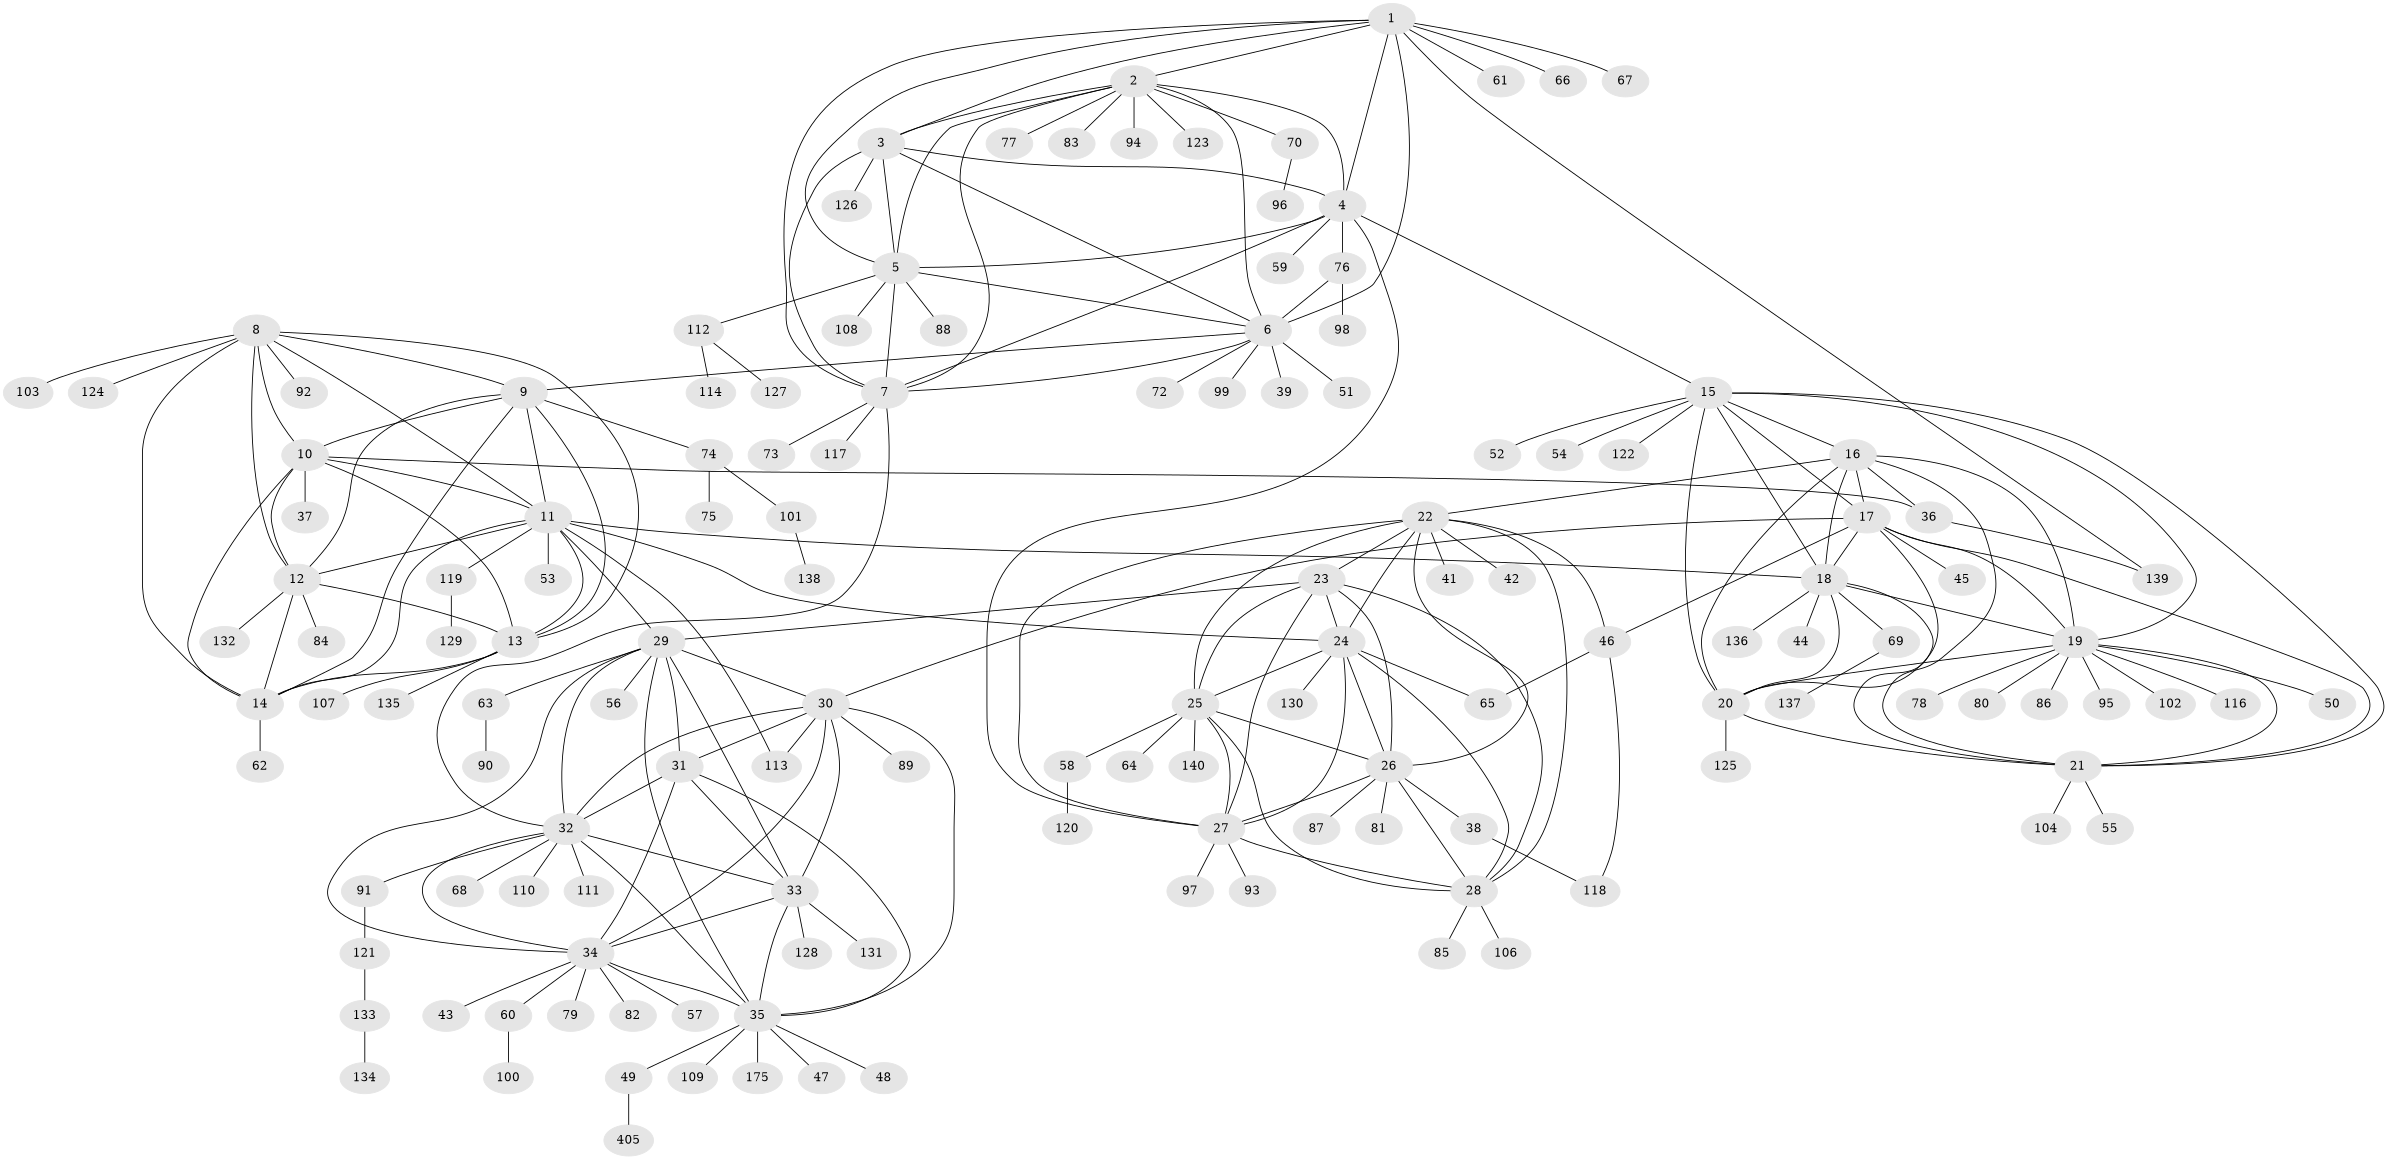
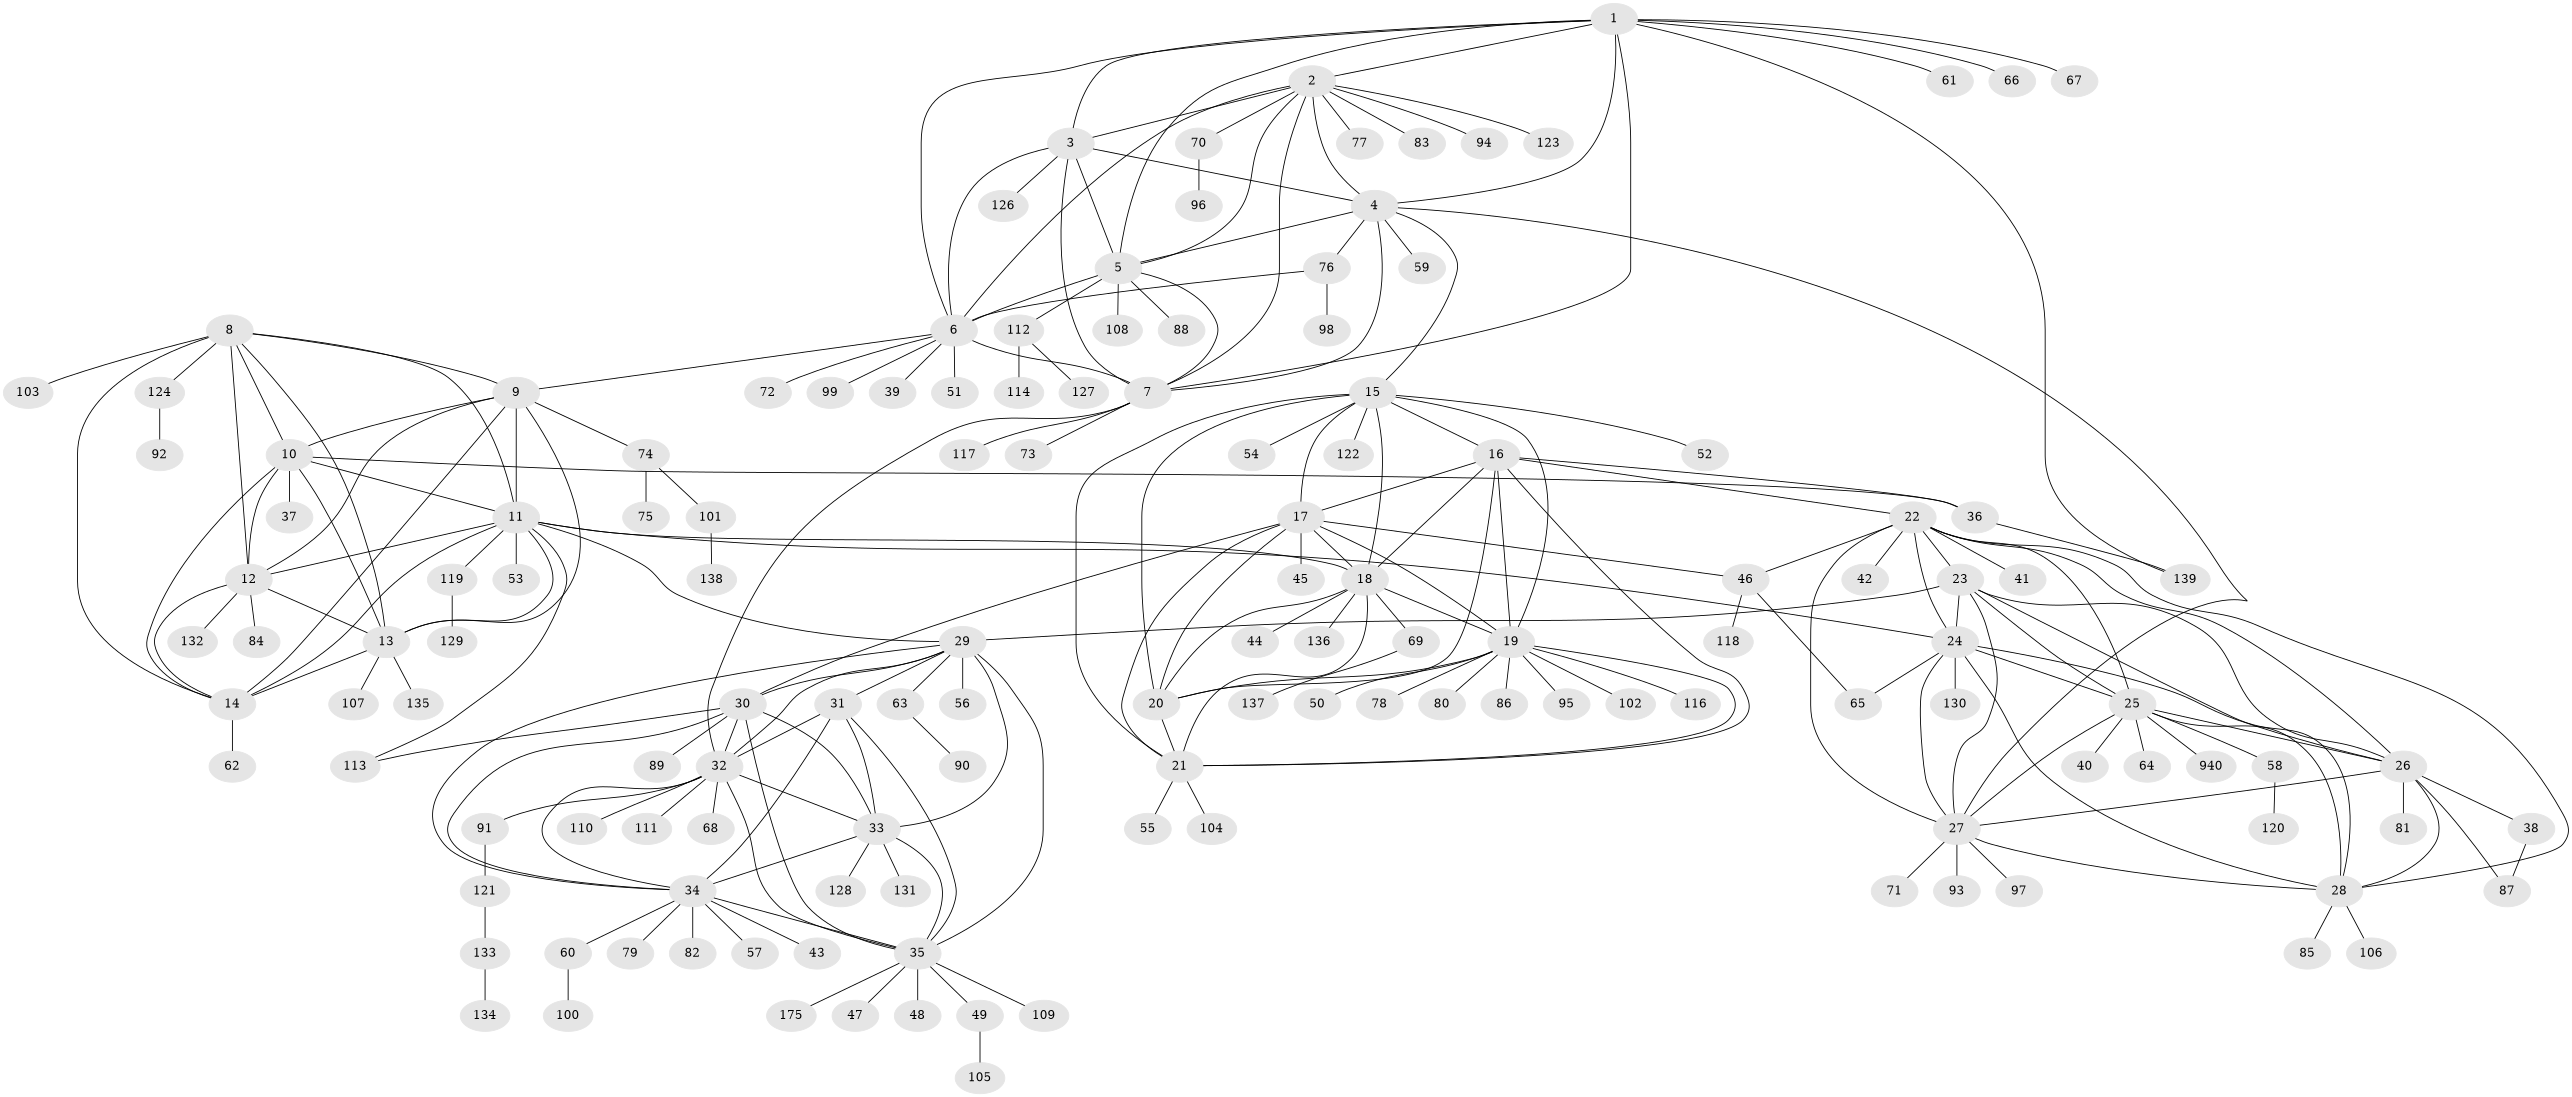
  graph {
    node [color=gray90 style=filled]
    1
    2
    3
    4
    5
    6
    7
    61
    66
    67
    139
    70
    77
    83
    94
    123
    126
    15
    27
    59
    76
    88
    108
    112
    9
    39
    51
    72
    99
    32
    73
    117
    96
    18
    16
    17
    19
    20
    21
    52
    54
    122
    28
+   71
    93
    97
    98
    114
    127
    10
    11
    12
    13
    14
    74
    33
    34
    35
    68
    91
    110
    111
    8
    92
    103
    124
    36
    37
    24
    29
    53
    113
    119
    84
    132
    107
    135
    62
    75
    101
    44
    69
    136
    25
    26
    65
    130
    30
    31
    56
    63
    129
    22
    45
    46
    50
    78
    80
    86
    95
    102
    116
-   125
    55
    104
    23
    41
    42
    89
    118
    137
+   40
    58
    64
-   140
+   140 [label=940]
    38
    81
    87
    85
    106
    120
    128
    131
    43
    57
    60
    79
    82
    47
    48
    49
    109
    n133 [label=175]
    90
    121
    100
-   105 [label=405]
+   105
    138
    133
    134
    1 -- 2
    1 -- 3
    1 -- 4
    1 -- 5
    1 -- 6
    1 -- 7
    1 -- 61
    1 -- 66
    1 -- 67
    1 -- 139
    2 -- 3
    2 -- 4
    2 -- 5
    2 -- 6
    2 -- 7
    2 -- 70
    2 -- 77
    2 -- 83
    2 -- 94
    2 -- 123
    3 -- 4
    3 -- 5
    3 -- 6
    3 -- 7
    3 -- 126
    4 -- 5
    4 -- 7
    4 -- 15
    4 -- 27
    4 -- 59
    4 -- 76
    5 -- 6
    5 -- 7
    5 -- 88
    5 -- 108
    5 -- 112
    6 -- 7
    6 -- 9
    6 -- 39
    6 -- 51
    6 -- 72
    6 -- 99
    7 -- 32
    7 -- 73
    7 -- 117
    70 -- 96
    15 -- 18
    15 -- 16
    15 -- 17
    15 -- 19
    15 -- 20
    15 -- 21
    15 -- 52
    15 -- 54
    15 -- 122
    27 -- 28
+   27 -- 71
    27 -- 93
    27 -- 97
    76 -- 6
    76 -- 98
    112 -- 114
    112 -- 127
    9 -- 10
    9 -- 11
    9 -- 12
    9 -- 13
    9 -- 14
    9 -- 74
    32 -- 33
    32 -- 34
    32 -- 35
    32 -- 68
    32 -- 91
    32 -- 110
    32 -- 111
    18 -- 19
    18 -- 20
    18 -- 21
    18 -- 44
    18 -- 69
    18 -- 136
    16 -- 18
    16 -- 17
    16 -- 19
    16 -- 20
    16 -- 21
    16 -- 36
    16 -- 22
    17 -- 18
    17 -- 19
    17 -- 20
    17 -- 21
    17 -- 30
    17 -- 45
    17 -- 46
    19 -- 20
    19 -- 21
    19 -- 50
    19 -- 78
    19 -- 80
    19 -- 86
    19 -- 95
    19 -- 102
    19 -- 116
    20 -- 21
-   20 -- 125
    21 -- 55
    21 -- 104
    28 -- 85
    28 -- 106
    10 -- 11
    10 -- 12
    10 -- 13
    10 -- 14
    10 -- 36
    10 -- 37
    11 -- 18
    11 -- 12
    11 -- 13
    11 -- 14
    11 -- 24
    11 -- 29
    11 -- 53
    11 -- 113
    11 -- 119
    12 -- 13
    12 -- 14
    12 -- 84
    12 -- 132
    13 -- 14
    13 -- 107
    13 -- 135
    14 -- 62
    74 -- 75
    74 -- 101
    33 -- 34
    33 -- 35
    33 -- 128
    33 -- 131
    34 -- 35
    34 -- 43
    34 -- 57
    34 -- 60
    34 -- 79
    34 -- 82
    35 -- 47
    35 -- 48
    35 -- 49
    35 -- 109
    35 -- n133
    91 -- 121
    8 -- 9
    8 -- 10
    8 -- 11
    8 -- 12
    8 -- 13
    8 -- 14
-   8 -- 92
+   124 -- 92
    8 -- 103
    8 -- 124
    36 -- 139
    24 -- 27
    24 -- 28
    24 -- 25
    24 -- 26
    24 -- 65
    24 -- 130
    29 -- 32
    29 -- 33
    29 -- 34
    29 -- 35
    29 -- 30
    29 -- 31
    29 -- 56
    29 -- 63
    119 -- 129
    101 -- 138
    69 -- 137
    25 -- 27
    25 -- 28
    25 -- 26
+   25 -- 40
    25 -- 58
    25 -- 64
    25 -- 140
    26 -- 27
    26 -- 28
    26 -- 38
    26 -- 81
    26 -- 87
    30 -- 32
    30 -- 33
    30 -- 34
    30 -- 35
    30 -- 113
-   30 -- 31
    30 -- 89
    31 -- 32
    31 -- 33
    31 -- 34
    31 -- 35
    63 -- 90
    22 -- 27
    22 -- 28
    22 -- 24
    22 -- 25
    22 -- 26
    22 -- 46
    22 -- 23
    22 -- 41
    22 -- 42
    46 -- 65
    46 -- 118
    23 -- 27
    23 -- 28
    23 -- 24
    23 -- 29
    23 -- 25
    23 -- 26
    58 -- 120
-   38 -- 118
+   38 -- 87
    60 -- 100
    49 -- 105
    121 -- 133
    133 -- 134
  }
